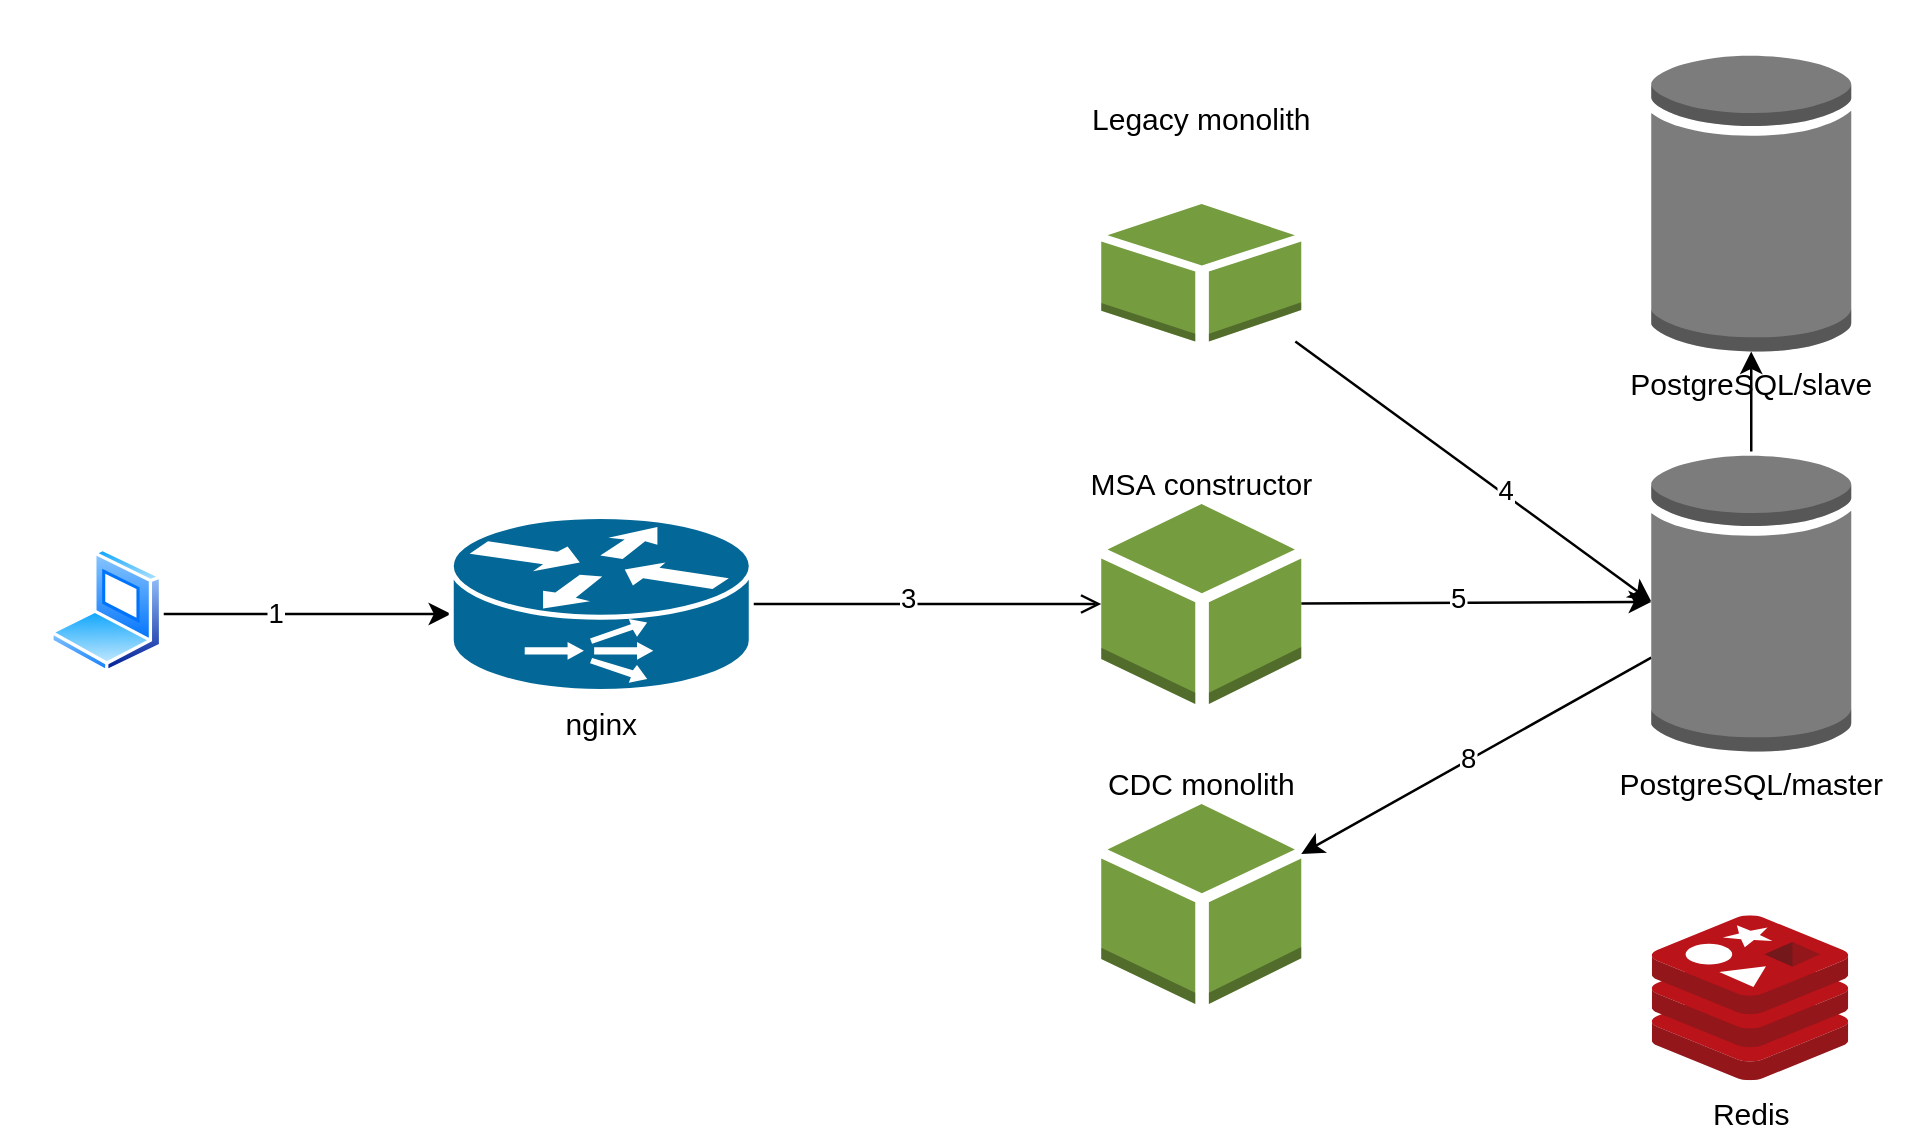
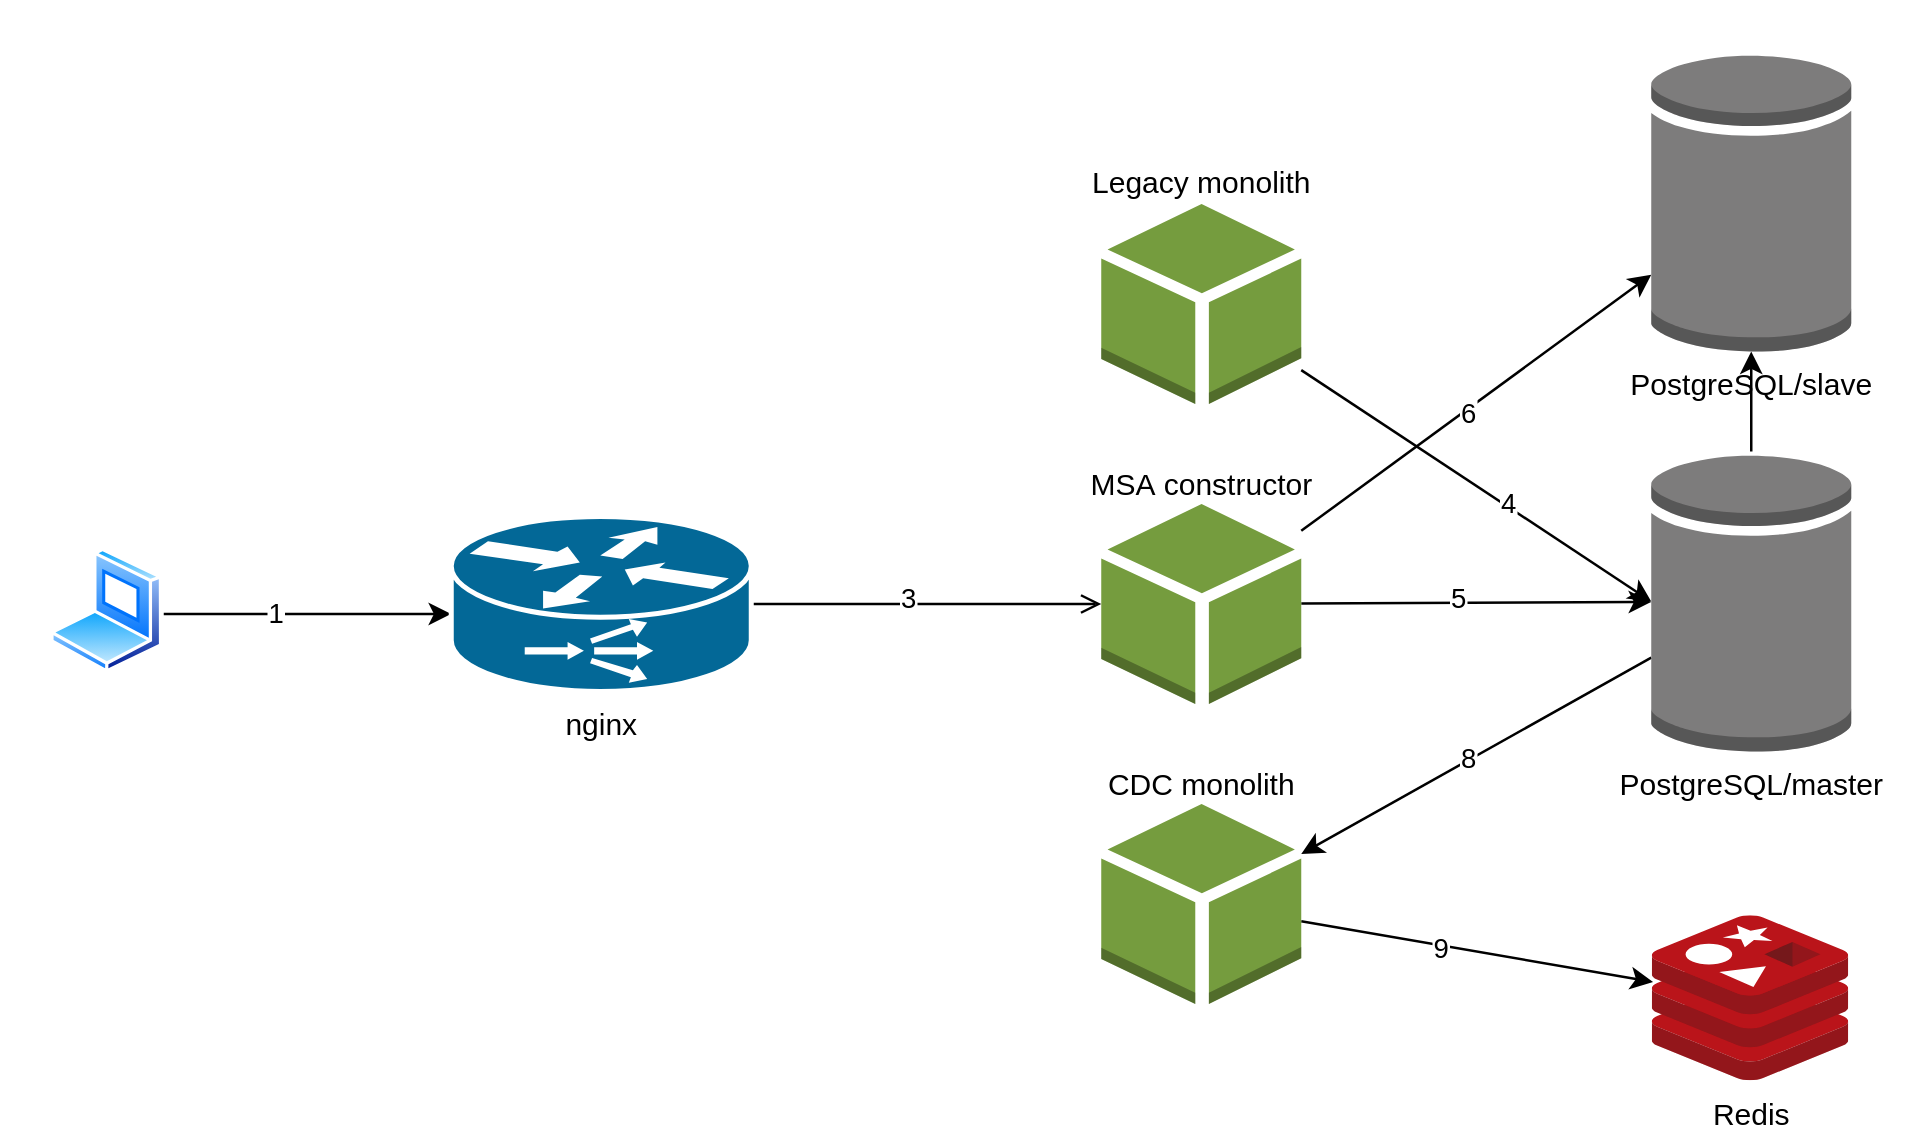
  <mxCell id="0" />
  <mxCell id="1" parent="0" />
  <mxCell id="2" value="" style="edgeStyle=none;rounded=0;orthogonalLoop=1;jettySize=auto;html=1;entryX=0;entryY=0.5;entryDx=0;entryDy=0;entryPerimeter=0;" parent="1" source="4" target="8" edge="1"><mxGeometry relative="1" as="geometry"><mxPoint x="580" y="64" as="targetPoint" /></mxGeometry></mxCell>
  <mxCell id="3" value="4" style="edgeLabel;html=1;align=center;verticalAlign=middle;resizable=0;points=[];" parent="2" vertex="1" connectable="0"><mxGeometry x="0.171" y="1" relative="1" as="geometry"><mxPoint as="offset" /></mxGeometry></mxCell>
- <mxCell id="4" value="Legacy monolith" style="outlineConnect=0;dashed=0;verticalLabelPosition=bottom;verticalAlign=top;align=center;html=1;shape=mxgraph.aws3.resources;fillColor=#759C3E;gradientColor=none;spacingLeft=0;spacingTop=-102;labelPosition=center;" parent="1" vertex="1"><mxGeometry x="440" y="81" width="80" height="55" as="geometry" /></mxCell>
+ <mxCell id="4" value="Legacy monolith" style="outlineConnect=0;dashed=0;verticalLabelPosition=bottom;verticalAlign=top;align=center;html=1;shape=mxgraph.aws3.resources;fillColor=#759C3E;gradientColor=none;spacingLeft=0;spacingTop=-102;labelPosition=center;" parent="1" vertex="1"><mxGeometry x="440" y="81" width="80" height="80" as="geometry" /></mxCell>
  <mxCell id="5" value="" style="edgeStyle=none;rounded=0;orthogonalLoop=1;jettySize=auto;html=1;entryX=1;entryY=0.25;entryDx=0;entryDy=0;entryPerimeter=0;" parent="1" source="8" target="21" edge="1"><mxGeometry relative="1" as="geometry"><mxPoint x="500" y="124" as="targetPoint" /></mxGeometry></mxCell>
  <mxCell id="6" value="8" style="edgeLabel;html=1;align=center;verticalAlign=middle;resizable=0;points=[];" parent="5" vertex="1" connectable="0"><mxGeometry x="0.041" y="-1" relative="1" as="geometry"><mxPoint as="offset" /></mxGeometry></mxCell>
  <mxCell id="7" value="" style="edgeStyle=orthogonalEdgeStyle;rounded=0;orthogonalLoop=1;jettySize=auto;html=1;" edge="1" parent="1" source="8" target="22"><mxGeometry relative="1" as="geometry" /></mxCell>
  <mxCell id="8" value="PostgreSQL/master" style="outlineConnect=0;dashed=0;verticalLabelPosition=bottom;verticalAlign=top;align=center;html=1;shape=mxgraph.aws3.generic_database;fillColor=#7D7C7C;gradientColor=none;" parent="1" vertex="1"><mxGeometry x="660" y="180" width="80" height="120" as="geometry" /></mxCell>
  <mxCell id="9" value="" style="edgeStyle=none;rounded=0;orthogonalLoop=1;jettySize=auto;html=1;endArrow=open;" parent="1" source="23" target="18" edge="1"><mxGeometry relative="1" as="geometry"><mxPoint x="300" y="229" as="sourcePoint" /></mxGeometry></mxCell>
  <mxCell id="10" value="3" style="edgeLabel;html=1;align=center;verticalAlign=middle;resizable=0;points=[];" parent="9" vertex="1" connectable="0"><mxGeometry x="-0.119" y="3" relative="1" as="geometry"><mxPoint as="offset" /></mxGeometry></mxCell>
  <mxCell id="11" value="" style="rounded=0;orthogonalLoop=1;jettySize=auto;html=1;startArrow=none;startFill=0;elbow=vertical;" parent="1" edge="1"><mxGeometry relative="1" as="geometry"><mxPoint x="65" y="245" as="sourcePoint" /><mxPoint x="180" y="245" as="targetPoint" /></mxGeometry></mxCell>
  <mxCell id="12" value="1" style="edgeLabel;html=1;align=center;verticalAlign=middle;resizable=0;points=[];" parent="11" vertex="1" connectable="0"><mxGeometry x="-0.232" y="1" relative="1" as="geometry"><mxPoint as="offset" /></mxGeometry></mxCell>
  <mxCell id="13" value="" style="aspect=fixed;perimeter=ellipsePerimeter;html=1;align=center;shadow=0;dashed=0;spacingTop=3;image;image=img/lib/active_directory/laptop_client.svg;" parent="1" vertex="1"><mxGeometry x="20" y="219" width="45" height="50" as="geometry" /></mxCell>
  <mxCell id="14" value="" style="edgeStyle=none;rounded=0;orthogonalLoop=1;jettySize=auto;html=1;" parent="1" source="18" target="8" edge="1"><mxGeometry relative="1" as="geometry"><mxPoint x="580" y="194" as="targetPoint" /></mxGeometry></mxCell>
  <mxCell id="15" value="5" style="edgeLabel;html=1;align=center;verticalAlign=middle;resizable=0;points=[];" parent="14" vertex="1" connectable="0"><mxGeometry x="-0.117" y="2" relative="1" as="geometry"><mxPoint x="1" as="offset" /></mxGeometry></mxCell>
+ <mxCell id="16" value="" style="rounded=0;orthogonalLoop=1;jettySize=auto;html=1;" edge="1" parent="1" source="18" target="22"><mxGeometry relative="1" as="geometry"><mxPoint x="580" y="184" as="targetPoint" /></mxGeometry></mxCell>
+ <mxCell id="17" value="6" style="edgeLabel;html=1;align=center;verticalAlign=middle;resizable=0;points=[];" vertex="1" connectable="0" parent="16"><mxGeometry x="-0.06" y="-1" relative="1" as="geometry"><mxPoint as="offset" /></mxGeometry></mxCell>
  <mxCell id="18" value="MSA&amp;nbsp;&lt;span style=&quot;background-color: rgb(255 , 255 , 255)&quot;&gt;constructor&lt;/span&gt;" style="outlineConnect=0;dashed=0;verticalLabelPosition=bottom;verticalAlign=top;align=center;html=1;shape=mxgraph.aws3.resources;fillColor=#759C3E;gradientColor=none;spacingLeft=0;spacingTop=-101;" parent="1" vertex="1"><mxGeometry x="440" y="201" width="80" height="80" as="geometry" /></mxCell>
+ <mxCell id="19" value="" style="edgeStyle=none;rounded=0;orthogonalLoop=1;jettySize=auto;html=1;" edge="1" parent="1" source="21" target="24"><mxGeometry relative="1" as="geometry"><mxPoint x="600" y="361" as="targetPoint" /></mxGeometry></mxCell>
+ <mxCell id="20" value="9" style="edgeLabel;html=1;align=center;verticalAlign=middle;resizable=0;points=[];" vertex="1" connectable="0" parent="19"><mxGeometry x="-0.218" y="-1" relative="1" as="geometry"><mxPoint as="offset" /></mxGeometry></mxCell>
  <mxCell id="21" value="CDC monolith" style="outlineConnect=0;dashed=0;verticalLabelPosition=bottom;verticalAlign=top;align=center;html=1;shape=mxgraph.aws3.resources;fillColor=#759C3E;gradientColor=none;spacingLeft=0;spacingTop=-101;" parent="1" vertex="1"><mxGeometry x="440" y="321" width="80" height="80" as="geometry" /></mxCell>
  <mxCell id="22" value="PostgreSQL/slave" style="outlineConnect=0;dashed=0;verticalLabelPosition=bottom;verticalAlign=top;align=center;html=1;shape=mxgraph.aws3.generic_database;fillColor=#7D7C7C;gradientColor=none;" parent="1" vertex="1"><mxGeometry x="660" y="20" width="80" height="120" as="geometry" /></mxCell>
  <mxCell id="23" value="nginx" style="shape=mxgraph.cisco.routers.content_service_router;html=1;pointerEvents=1;dashed=0;fillColor=#036897;strokeColor=#ffffff;strokeWidth=2;verticalLabelPosition=bottom;verticalAlign=top;align=center;outlineConnect=0;" parent="1" vertex="1"><mxGeometry x="180" y="206" width="120" height="70" as="geometry" /></mxCell>
  <mxCell id="24" value="Redis" style="aspect=fixed;html=1;points=[];align=center;image;fontSize=12;image=img/lib/mscae/Cache_Redis_Product.svg;" vertex="1" parent="1"><mxGeometry x="660.72" y="366" width="78.57" height="66" as="geometry" /></mxCell>
